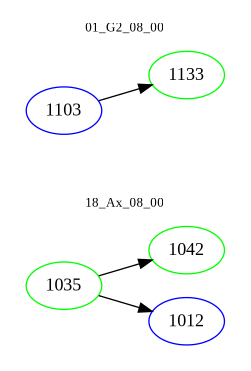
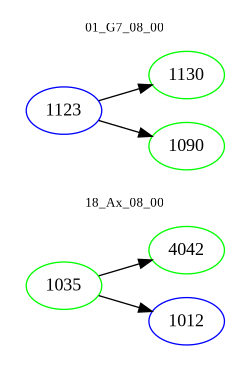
  digraph {
    fontname="Liberation Serif"
    rankdir=LR
    node [color=green fontname="Liberation Serif"]
    edge [color=black fontname="Liberation Serif"]
    n1 [label=1035]
    n2 [color=blue label=1012]
-   n3 [label=1042]
-   n4 [color=blue label=1103]
-   n6 [label=1133]
+   n3 [label=4042]
+   n4 [color=blue label=1123]
+   n5 [label=1090]
+   n6 [label=1130]
    subgraph cluster_1 {
      color=white
      fontsize=10
      label="18_Ax_08_00"
      n1
      n2
      n3
    }
    subgraph cluster_2 {
      color=white
      fontsize=10
-     label="01_G2_08_00"
+     label="01_G7_08_00"
      n4
+     n5
      n6
    }
    n1 -> n2
    n1 -> n3
+   n4 -> n5
    n4 -> n6
  }
